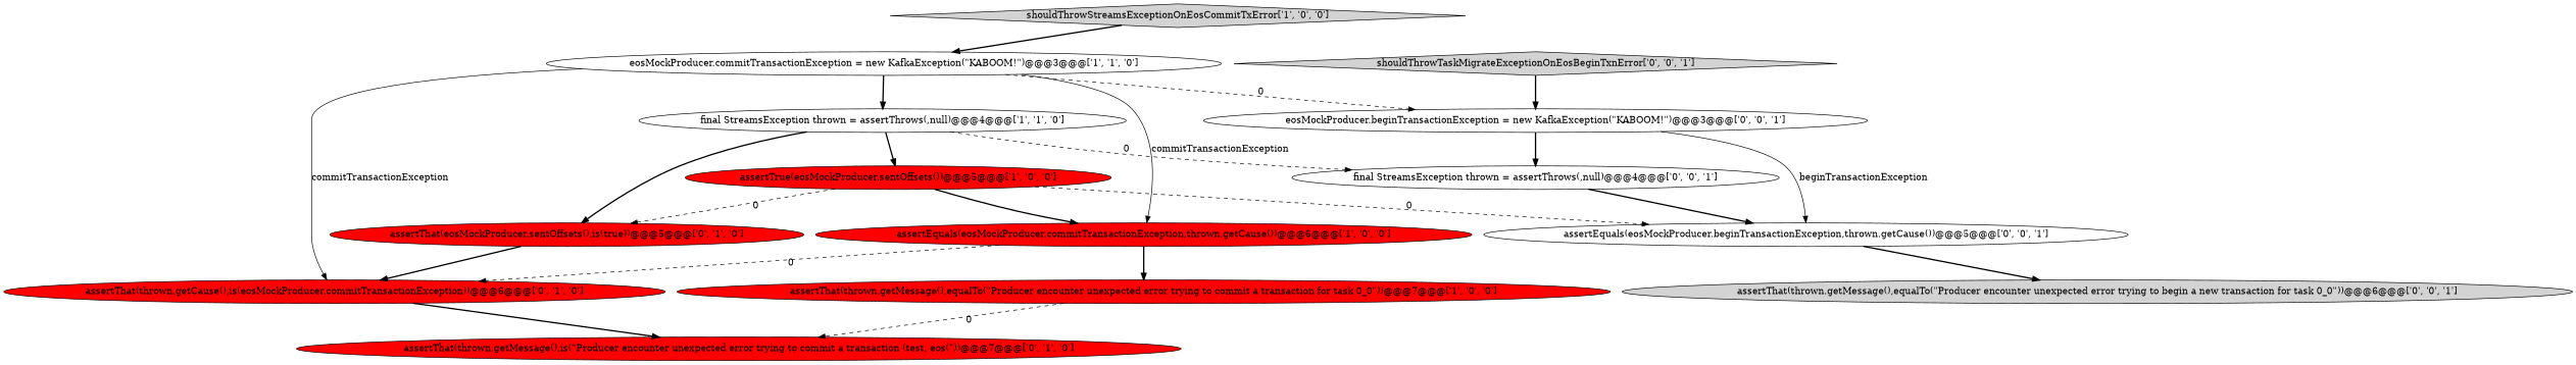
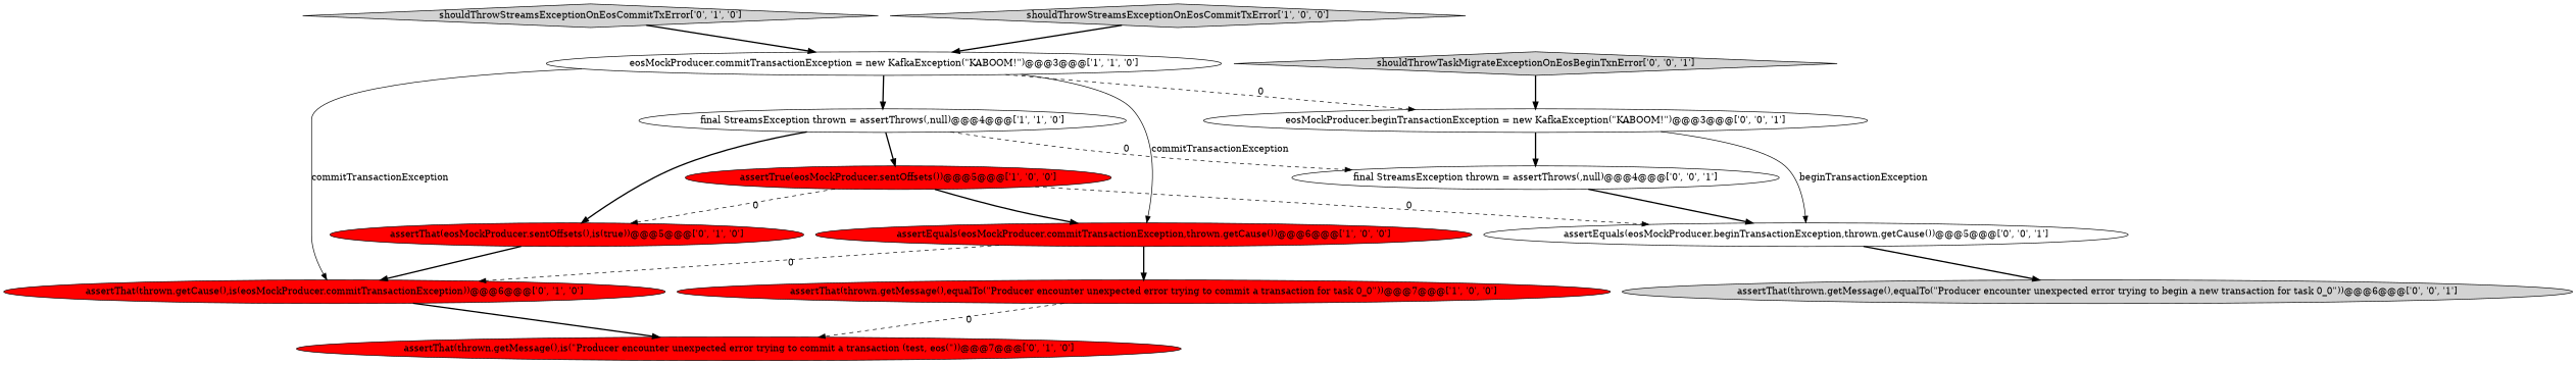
  digraph {
    node [fillcolor=red shape=ellipse style=filled]
    edge [style=bold]
    n1 [label="assertEquals(eosMockProducer.commitTransactionException,thrown.getCause())@@@6@@@['1', '0', '0']"]
    n2 [label="assertThat(thrown.getCause(),is(eosMockProducer.commitTransactionException))@@@6@@@['0', '1', '0']"]
    n3 [label="assertThat(thrown.getMessage(),equalTo(\"Producer encounter unexpected error trying to commit a transaction for task 0_0\"))@@@7@@@['1', '0', '0']"]
+   n4 [fillcolor=lightgray label="shouldThrowStreamsExceptionOnEosCommitTxError['0', '1', '0']" shape=diamond]
    n5 [fillcolor=white label="eosMockProducer.commitTransactionException = new KafkaException(\"KABOOM!\")@@@3@@@['1', '1', '0']"]
    n6 [fillcolor=lightgray label="shouldThrowTaskMigrateExceptionOnEosBeginTxnError['0', '0', '1']" shape=diamond]
    n7 [fillcolor=white label="eosMockProducer.beginTransactionException = new KafkaException(\"KABOOM!\")@@@3@@@['0', '0', '1']"]
    n8 [fillcolor=lightgray label="assertThat(thrown.getMessage(),equalTo(\"Producer encounter unexpected error trying to begin a new transaction for task 0_0\"))@@@6@@@['0', '0', '1']"]
    n9 [fillcolor=white label="final StreamsException thrown = assertThrows(,null)@@@4@@@['0', '0', '1']"]
    n10 [fillcolor=white label="assertEquals(eosMockProducer.beginTransactionException,thrown.getCause())@@@5@@@['0', '0', '1']"]
    n11 [fillcolor=lightgray label="shouldThrowStreamsExceptionOnEosCommitTxError['1', '0', '0']" shape=diamond]
    n12 [label="assertThat(thrown.getMessage(),is(\"Producer encounter unexpected error trying to commit a transaction (test, eos(\"))@@@7@@@['0', '1', '0']"]
    n13 [label="assertThat(eosMockProducer.sentOffsets(),is(true))@@@5@@@['0', '1', '0']"]
    n14 [label="assertTrue(eosMockProducer.sentOffsets())@@@5@@@['1', '0', '0']"]
    n15 [fillcolor=white label="final StreamsException thrown = assertThrows(,null)@@@4@@@['1', '1', '0']"]
    n1 -> n2 [label=0 style=dashed]
    n1 -> n3
    n2 -> n12
    n3 -> n12 [label=0 style=dashed]
+   n4 -> n5
    n5 -> n1 [label=commitTransactionException style=solid]
    n5 -> n2 [label=commitTransactionException style=solid]
    n5 -> n7 [label=0 style=dashed]
    n5 -> n15
    n6 -> n7
    n7 -> n9
    n7 -> n10 [label=beginTransactionException style=solid]
    n9 -> n10
    n10 -> n8
    n11 -> n5
    n13 -> n2
    n14 -> n1
    n14 -> n10 [label=0 style=dashed]
    n14 -> n13 [label=0 style=dashed]
    n15 -> n9 [label=0 style=dashed]
    n15 -> n13
    n15 -> n14
  }
